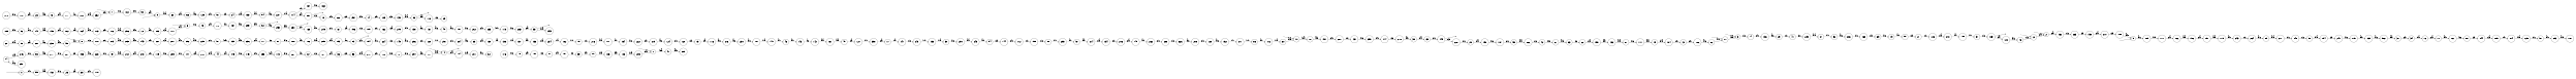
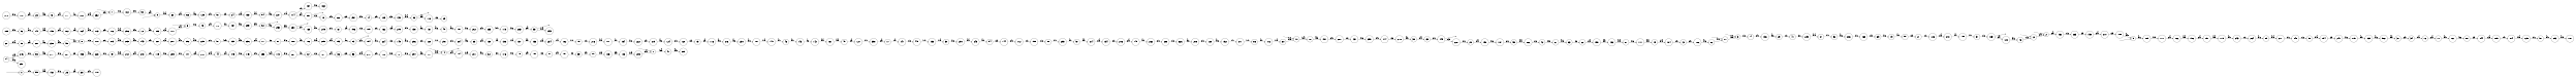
  digraph {
    rankdir=LR
    vcsn_context="lat<letterset<char_letters(abc)>, letterset<char_letters(abc)>>, b"
    node [shape=circle style=rounded]
    edge [arrowhead=vee arrowsize=.6]
    I0 [shape=point width=0 style=""]
    I1 [shape=point width=0 style=""]
    I2 [shape=point width=0 style=""]
    I3 [shape=point width=0 style=""]
    I4 [shape=point width=0 style=""]
    I5 [shape=point width=0 style=""]
    I6 [shape=point width=0 style=""]
    I7 [shape=point width=0 style=""]
    I8 [shape=point width=0 style=""]
    I9 [shape=point width=0 style=""]
    I10 [shape=point width=0 style=""]
    I11 [shape=point width=0 style=""]
    I12 [shape=point width=0 style=""]
    F4 [shape=point width=0 style=""]
    F33 [shape=point width=0 style=""]
    F56 [shape=point width=0 style=""]
    F83 [shape=point width=0 style=""]
    F92 [shape=point width=0 style=""]
    F169 [shape=point width=0 style=""]
    F249 [shape=point width=0 style=""]
    F250 [shape=point width=0 style=""]
    F297 [shape=point width=0 style=""]
    0 [width=0.5]
    1 [width=0.5]
    2 [width=0.5]
    3 [width=0.5]
    4 [width=0.5]
    5 [width=0.5]
    6 [width=0.5]
    7 [width=0.5]
    8 [width=0.5]
    9 [width=0.5]
    10 [width=0.5]
    11 [width=0.5]
    12 [width=0.5]
    13 [width=0.5]
    14 [width=0.5]
    15 [width=0.5]
    16 [width=0.5]
    17 [width=0.5]
    18 [width=0.5]
    19 [width=0.5]
    20 [width=0.5]
    21 [width=0.5]
    22 [width=0.5]
    23 [width=0.5]
    24 [width=0.5]
    25 [width=0.5]
    26 [width=0.5]
    27 [width=0.5]
    28 [width=0.5]
    29 [width=0.5]
    30 [width=0.5]
    31 [width=0.5]
    32 [width=0.5]
    33 [width=0.5]
    34 [width=0.5]
    35 [width=0.5]
    36 [width=0.5]
    37 [width=0.5]
    38 [width=0.5]
    39 [width=0.5]
    40 [width=0.5]
    41 [width=0.5]
    42 [width=0.5]
    43 [width=0.5]
    44 [width=0.5]
    45 [width=0.5]
    46 [width=0.5]
    47 [width=0.5]
    48 [width=0.5]
    49 [width=0.5]
    50 [width=0.5]
    51 [width=0.5]
    52 [width=0.5]
    53 [width=0.5]
    54 [width=0.5]
    55 [width=0.5]
    56 [width=0.5]
    57 [width=0.5]
    58 [width=0.5]
    59 [width=0.5]
    60 [width=0.5]
    61 [width=0.5]
    62 [width=0.5]
    63 [width=0.5]
    64 [width=0.5]
    65 [width=0.5]
    66 [width=0.5]
    67 [width=0.5]
    68 [width=0.5]
    69 [width=0.5]
    70 [width=0.5]
    71 [width=0.5]
    72 [width=0.5]
    73 [width=0.5]
    74 [width=0.5]
    75 [width=0.5]
    76 [width=0.5]
    77 [width=0.5]
    78 [width=0.5]
    79 [width=0.5]
    80 [width=0.5]
    81 [width=0.5]
    82 [width=0.5]
    83 [width=0.5]
    84 [width=0.5]
    85 [width=0.5]
    86 [width=0.5]
    87 [width=0.5]
    88 [width=0.5]
    89 [width=0.5]
    90 [width=0.5]
    91 [width=0.5]
    92 [width=0.5]
    93 [width=0.5]
    94 [width=0.5]
    95 [width=0.5]
    96 [width=0.5]
    97 [width=0.5]
    98 [width=0.5]
    99 [width=0.5]
    100 [width=0.5]
    101 [width=0.5]
    102 [width=0.5]
    103 [width=0.5]
    104 [width=0.5]
    105 [width=0.5]
    106 [width=0.5]
    107 [width=0.5]
    108 [width=0.5]
    109 [width=0.5]
    110 [width=0.5]
    111 [width=0.5]
    112 [width=0.5]
    113 [width=0.5]
    114 [width=0.5]
    115 [width=0.5]
    116 [width=0.5]
    117 [width=0.5]
    118 [width=0.5]
    119 [width=0.5]
    120 [width=0.5]
    121 [width=0.5]
    122 [width=0.5]
    123 [width=0.5]
    124 [width=0.5]
    125 [width=0.5]
    126 [width=0.5]
    127 [width=0.5]
    128 [width=0.5]
    n152 [label=729 width=0.5]
    130 [width=0.5]
    131 [width=0.5]
    132 [width=0.5]
    133 [width=0.5]
    134 [width=0.5]
    135 [width=0.5]
    136 [width=0.5]
    137 [width=0.5]
    138 [width=0.5]
    139 [width=0.5]
    140 [width=0.5]
    141 [width=0.5]
    142 [width=0.5]
    143 [width=0.5]
    144 [width=0.5]
    145 [width=0.5]
    146 [width=0.5]
    147 [width=0.5]
    148 [width=0.5]
    149 [width=0.5]
    n173 [label=350 width=0.5]
    151 [width=0.5]
    152 [width=0.5]
    153 [width=0.5]
    154 [width=0.5]
    155 [width=0.5]
    156 [width=0.5]
    157 [width=0.5]
    158 [width=0.5]
    159 [width=0.5]
    160 [width=0.5]
    161 [width=0.5]
    162 [width=0.5]
    163 [width=0.5]
    164 [width=0.5]
    165 [width=0.5]
    166 [width=0.5]
    167 [width=0.5]
    n191 [label=568 width=0.5]
    169 [width=0.5]
    170 [width=0.5]
    171 [width=0.5]
    172 [width=0.5]
    173 [width=0.5]
    174 [width=0.5]
    175 [width=0.5]
    176 [width=0.5]
    177 [width=0.5]
    178 [width=0.5]
    179 [width=0.5]
    180 [width=0.5]
    181 [width=0.5]
    182 [width=0.5]
    183 [width=0.5]
    184 [width=0.5]
    185 [width=0.5]
    186 [width=0.5]
    187 [width=0.5]
    188 [width=0.5]
    189 [width=0.5]
    190 [width=0.5]
    191 [width=0.5]
    192 [width=0.5]
    193 [width=0.5]
    194 [width=0.5]
    195 [width=0.5]
    196 [width=0.5]
    197 [width=0.5]
    198 [width=0.5]
    199 [width=0.5]
    200 [width=0.5]
    201 [width=0.5]
    202 [width=0.5]
    203 [width=0.5]
    204 [width=0.5]
    205 [width=0.5]
    206 [width=0.5]
    207 [width=0.5]
    208 [width=0.5]
    209 [width=0.5]
    210 [width=0.5]
    211 [width=0.5]
    212 [width=0.5]
    213 [width=0.5]
    214 [width=0.5]
    215 [width=0.5]
    216 [width=0.5]
    217 [width=0.5]
    218 [width=0.5]
    219 [width=0.5]
    220 [width=0.5]
    221 [width=0.5]
    222 [width=0.5]
    223 [width=0.5]
    224 [width=0.5]
    225 [width=0.5]
    n249 [label=626 width=0.5]
    227 [width=0.5]
    228 [width=0.5]
    229 [width=0.5]
    230 [width=0.5]
    231 [width=0.5]
    232 [width=0.5]
    233 [width=0.5]
    234 [width=0.5]
    235 [width=0.5]
    236 [width=0.5]
    237 [width=0.5]
    238 [width=0.5]
    239 [width=0.5]
    240 [width=0.5]
    241 [width=0.5]
    242 [width=0.5]
    243 [width=0.5]
    244 [width=0.5]
    245 [width=0.5]
    246 [width=0.5]
    247 [width=0.5]
-   248 [width=0.5]
+   248 [width=0.5 label=448]
    249 [width=0.5]
    250 [width=0.5]
    251 [width=0.5]
    252 [width=0.5]
    253 [width=0.5]
    254 [width=0.5]
    255 [width=0.5]
    256 [width=0.5]
    257 [width=0.5]
    258 [width=0.5]
    259 [width=0.5]
    260 [width=0.5]
    262 [width=0.5]
    263 [width=0.5]
    264 [width=0.5]
    265 [width=0.5]
    266 [width=0.5]
    267 [width=0.5]
    268 [width=0.5]
    269 [width=0.5]
    270 [width=0.5]
    271 [width=0.5]
    272 [width=0.5]
    273 [width=0.5]
    274 [width=0.5]
    275 [width=0.5]
    276 [width=0.5]
    277 [width=0.5]
    278 [width=0.5]
    279 [width=0.5]
    280 [width=0.5]
    281 [width=0.5]
    282 [width=0.5]
    283 [width=0.5]
    284 [width=0.5]
    285 [width=0.5]
    286 [width=0.5]
    287 [width=0.5]
    288 [width=0.5]
    289 [width=0.5]
    290 [width=0.5]
    291 [width=0.5]
    292 [width=0.5]
    293 [width=0.5]
    294 [width=0.5]
    295 [width=0.5]
    296 [width=0.5]
    297 [width=0.5]
    298 [width=0.5]
    299 [width=0.5]
    subgraph sub_1 {
      I0
      I1
      I2
      I3
      I4
      I5
      I6
      I7
      I8
      I9
      I10
      I11
      I12
      F4
      F33
      F56
      F83
      F92
      F169
      F249
      F250
      F297
    }
    subgraph sub_2 {
      0
      1
      2
      3
      4
      5
      6
      7
      8
      9
      10
      11
      12
      13
      14
      15
      16
      17
      18
      19
      20
      21
      22
      23
      24
      25
      26
      27
      28
      29
      30
      31
      32
      33
      34
      35
      36
      37
      38
      39
      40
      41
      42
      43
      44
      45
      46
      47
      48
      49
      50
      51
      52
      53
      54
      55
      56
      57
      58
      59
      60
      61
      62
      63
      64
      65
      66
      67
      68
      69
      70
      71
      72
      73
      74
      75
      76
      77
      78
      79
      80
      81
      82
      83
      84
      85
      86
      87
      88
      89
      90
      91
      92
      93
      94
      95
      96
      97
      98
      99
      100
      101
      102
      103
      104
      105
      106
      107
      108
      109
      110
      111
      112
      113
      114
      115
      116
      117
      118
      119
      120
      121
      122
      123
      124
      125
      126
      127
      128
      n152
      130
      131
      132
      133
      134
      135
      136
      137
      138
      139
      140
      141
      142
      143
      144
      145
      146
      147
      148
      149
      n173
      151
      152
      153
      154
      155
      156
      157
      158
      159
      160
      161
      162
      163
      164
      165
      166
      167
      n191
      169
      170
      171
      172
      173
      174
      175
      176
      177
      178
      179
      180
      181
      182
      183
      184
      185
      186
      187
      188
      189
      190
      191
      192
      193
      194
      195
      196
      197
      198
      199
      200
      201
      202
      203
      204
      205
      206
      207
      208
      209
      210
      211
      212
      213
      214
      215
      216
      217
      218
      219
      220
      221
      222
      223
      224
      225
      n249
      227
      228
      229
      230
      231
      232
      233
      234
      235
      236
      237
      238
      239
      240
      241
      242
      243
      244
      245
      246
      247
      248
      249
      250
      251
      252
      253
      254
      255
      256
      257
      258
      259
      260
      262
      263
      264
      265
      266
      267
      268
      269
      270
      271
      272
      273
      274
      275
      276
      277
      278
      279
      280
      281
      282
      283
      284
      285
      286
      287
      288
      289
      290
      291
      292
      293
      294
      295
      296
      297
      298
      299
    }
    I0 -> 0
    I1 -> 1
    I2 -> 2
    I3 -> 3
    I4 -> 4
    I5 -> 5
    I6 -> 6
    I7 -> 7
    I8 -> 8
    I9 -> 9
    I10 -> 10
    I11 -> 11
    I12 -> 12
    0 -> 99 [label="b|b"]
    1 -> 47 [label="b|a"]
    2 -> 252 [label="c|a"]
    3 -> 74 [label="c|c"]
    4 -> F4
    4 -> 184 [label="c|a"]
    5 -> 109 [label="a|c"]
    6 -> 43 [label="b|c"]
    7 -> 160 [label="b|c"]
    8 -> 110 [label="c|c"]
    9 -> 62 [label="a|a"]
    10 -> 78 [label="b|a"]
    11 -> 3 [label="a|a"]
    12 -> 2 [label="c|a"]
    13 -> 106 [label="c|b"]
    14 -> 123 [label="c|b"]
    15 -> 104 [label="b|a"]
    16 -> 71 [label="c|a"]
    17 -> 247 [label="b|a"]
    18 -> 260 [label="b|b"]
    19 -> 95 [label="a|b"]
    20 -> 50 [label="b|a"]
    21 -> 126 [label="b|c"]
    22 -> 158 [label="c|a"]
    23 -> 48 [label="a|b"]
    24 -> 133 [label="c|a"]
    26 -> 68 [label="c|a"]
    27 -> 52 [label="b|b"]
    28 -> 190 [label="b|a"]
    29 -> 41 [label="b|c"]
    30 -> 290 [label="b|c"]
    31 -> 34 [label="c|b"]
+   32 -> 176 [label="c|c"]
    33 -> F33
    33 -> 283 [label="b|a"]
    34 -> 16 [label="b|a"]
    35 -> 130 [label="c|a"]
    36 -> 53 [label="c|b"]
    37 -> 169 [label="c|c"]
    38 -> 65 [label="b|a"]
    39 -> 89 [label="a|a"]
    40 -> 127 [label="c|a"]
    41 -> 225 [label="c|c"]
    42 -> 67 [label="b|b"]
    43 -> 170 [label="c|a"]
    44 -> 275 [label="c|a"]
    45 -> 197 [label="a|c"]
    46 -> 146 [label="a|b"]
    47 -> 209 [label="a|b"]
    48 -> 171 [label="c|a"]
    49 -> 242 [label="a|a"]
    50 -> 281 [label="c|a"]
    51 -> 293 [label="a|b"]
    52 -> 286 [label="a|c"]
    53 -> 270 [label="b|a"]
    54 -> 144 [label="c|b"]
    55 -> 8 [label="a|b"]
    56 -> F56
    56 -> 118 [label="a|a"]
    57 -> 214 [label="a|a"]
    58 -> 154 [label="b|a"]
    59 -> 266 [label="a|a"]
    60 -> 10 [label="a|a"]
    61 -> 196 [label="c|a"]
    62 -> 66 [label="c|a"]
    63 -> 22 [label="c|c"]
    64 -> 121 [label="c|c"]
    65 -> 249 [label="c|c"]
    66 -> 125 [label="a|c"]
    67 -> 63 [label="a|b"]
    68 -> 178 [label="c|b"]
    69 -> 19 [label="b|c"]
    70 -> 294 [label="b|c"]
    71 -> 167 [label="a|b"]
    72 -> 203 [label="a|b"]
    73 -> 116 [label="c|a"]
    74 -> 136 [label="c|b"]
    75 -> 198 [label="c|a"]
    76 -> 12 [label="c|c"]
    77 -> 87 [label="c|c"]
    78 -> 191 [label="a|b"]
    79 -> 216 [label="b|c"]
    80 -> 157 [label="b|a"]
    81 -> 111 [label="b|c"]
    82 -> 11 [label="a|b"]
    83 -> F83
    83 -> 194 [label="c|b"]
    84 -> 246 [label="c|a"]
    85 -> 211 [label="a|a"]
    86 -> 212 [label="a|b"]
    87 -> 180 [label="b|c"]
    88 -> 244 [label="c|b"]
    89 -> 183 [label="b|a"]
    90 -> 9 [label="c|a"]
    91 -> 24 [label="c|b"]
    92 -> F92
    92 -> 259 [label="a|c"]
    93 -> 277 [label="a|b"]
    94 -> 227 [label="a|c"]
    95 -> 21 [label="c|b"]
    96 -> 141 [label="a|c"]
    97 -> 235 [label="b|b"]
    98 -> 295 [label="b|b"]
    99 -> 192 [label="a|a"]
    100 -> 23 [label="c|a"]
    101 -> 254 [label="a|b"]
    102 -> 164 [label="b|a"]
    103 -> 205 [label="b|a"]
    104 -> 13 [label="b|b"]
    105 -> 274 [label="b|b"]
    106 -> 82 [label="a|c"]
    107 -> 140 [label="b|a"]
    108 -> 70 [label="b|b"]
    109 -> 177 [label="b|b"]
    110 -> 213 [label="c|c"]
    111 -> 15 [label="a|a"]
    112 -> 256 [label="a|a"]
    113 -> 112 [label="c|b"]
    114 -> 284 [label="b|b"]
    114 -> 297 [label="c|a"]
    115 -> 265 [label="b|c"]
    116 -> 276 [label="a|c"]
    117 -> 6 [label="c|a"]
    118 -> 25 [label="c|c"]
    119 -> 289 [label="b|c"]
    120 -> 73 [label="c|b"]
    121 -> 36 [label="c|a"]
    122 -> 76 [label="a|b"]
    123 -> 139 [label="c|b"]
    124 -> 120 [label="c|c"]
    125 -> 91 [label="c|b"]
    126 -> 278 [label="c|a"]
    127 -> n173 [label="b|b"]
    128 -> 152 [label="a|c"]
    n152 -> 51 [label="b|c"]
    130 -> 135 [label="a|a"]
    131 -> 45 [label="a|c"]
    132 -> 81 [label="a|a"]
    133 -> 94 [label="a|a"]
    134 -> 206 [label="c|c"]
    135 -> 137 [label="b|a"]
    136 -> 29 [label="a|c"]
    137 -> 253 [label="a|a"]
    138 -> 131 [label="a|c"]
    139 -> 56 [label="a|a"]
    140 -> 46 [label="a|b"]
    141 -> 199 [label="a|a"]
    142 -> 161 [label="a|a"]
    143 -> 221 [label="b|b"]
    144 -> 172 [label="c|b"]
    145 -> 258 [label="b|b"]
    146 -> 142 [label="a|c"]
    147 -> 200 [label="c|a"]
    148 -> 262 [label="a|b"]
    149 -> 296 [label="a|c"]
    n173 -> 17 [label="c|a"]
    151 -> 179 [label="a|a"]
    152 -> 271 [label="b|b"]
    153 -> 223 [label="a|c"]
    154 -> 241 [label="c|b"]
    155 -> 210 [label="c|a"]
    156 -> 151 [label="c|a"]
    157 -> 39 [label="c|c"]
    158 -> 132 [label="a|a"]
    159 -> 37 [label="b|b"]
    160 -> 90 [label="b|b"]
    161 -> 40 [label="a|a"]
    162 -> 279 [label="c|a"]
    164 -> 113 [label="a|b"]
    165 -> 215 [label="a|b"]
    166 -> 156 [label="a|a"]
    167 -> 88 [label="b|c"]
    n191 -> 31 [label="a|a"]
    169 -> F169
    169 -> 122 [label="c|a"]
    170 -> 237 [label="a|b"]
    171 -> 282 [label="a|c"]
    172 -> 195 [label="b|c"]
    173 -> 267 [label="b|c"]
    174 -> 218 [label="c|c"]
    175 -> 239 [label="a|b"]
    176 -> 75 [label="b|c"]
    177 -> 166 [label="c|a"]
    179 -> 243 [label="a|b"]
    180 -> 186 [label="a|b"]
    182 -> 79 [label="b|b"]
    183 -> 103 [label="a|a"]
    184 -> 201 [label="b|a"]
    185 -> 96 [label="b|b"]
    186 -> 285 [label="b|a"]
    187 -> 59 [label="c|c"]
    188 -> 5 [label="a|b"]
    189 -> 162 [label="c|c"]
    190 -> 187 [label="b|c"]
    191 -> 280 [label="c|b"]
    192 -> 26 [label="b|c"]
    193 -> 83 [label="a|c"]
    194 -> 224 [label="a|c"]
    195 -> 98 [label="c|c"]
    196 -> 189 [label="c|c"]
    197 -> 202 [label="b|c"]
    198 -> 80 [label="c|c"]
    199 -> 102 [label="c|a"]
    200 -> 44 [label="b|a"]
    201 -> 32 [label="a|c"]
    202 -> 233 [label="c|b"]
    203 -> 117 [label="c|a"]
    204 -> 35 [label="a|c"]
    205 -> 1 [label="b|a"]
    206 -> 148 [label="c|a"]
    207 -> 292 [label="a|b"]
    208 -> 128 [label="c|c"]
    210 -> 188 [label="c|b"]
    211 -> 240 [label="b|c"]
    212 -> 60 [label="b|a"]
    213 -> 269 [label="a|b"]
    214 -> 134 [label="c|a"]
    215 -> 61 [label="c|c"]
    216 -> 101 [label="a|a"]
    217 -> 4 [label="a|a"]
    218 -> 38 [label="a|b"]
    219 -> 124 [label="a|c"]
    220 -> 291 [label="b|b"]
    221 -> 207 [label="c|a"]
    222 -> 219 [label="c|b"]
    223 -> 49 [label="b|c"]
    224 -> 149 [label="c|c"]
    225 -> 27 [label="a|a"]
    n249 -> 208 [label="a|c"]
    227 -> 114 [label="b|a"]
    228 -> 28 [label="b|c"]
    229 -> 97 [label="c|c"]
    230 -> 107 [label="a|c"]
    231 -> 298 [label="b|c"]
    232 -> 7 [label="b|b"]
    233 -> 115 [label="b|b"]
    234 -> 182 [label="b|a"]
    235 -> 236 [label="a|b"]
    236 -> 77 [label="c|a"]
    237 -> 299 [label="a|b"]
    238 -> 55 [label="a|b"]
    239 -> n191 [label="a|c"]
    240 -> 58 [label="c|c"]
    241 -> 175 [label="b|c"]
    242 -> 273 [label="c|a"]
    243 -> 264 [label="b|c"]
    244 -> 105 [label="c|a"]
    245 -> 54 [label="a|b"]
    246 -> 93 [label="b|c"]
    247 -> 248 [label="c|c"]
    248 -> 255 [label="b|b"]
    249 -> F249
    249 -> 228 [label="c|b"]
    250 -> F250
    250 -> 165 [label="c|b"]
-   251 -> 84 [label="a|c"]
+   84 -> 251 [label="a|c"]
    252 -> 263 [label="c|c"]
    253 -> 234 [label="c|a"]
    254 -> 222 [label="b|c"]
    255 -> 30 [label="b|a"]
    256 -> 72 [label="b|b"]
    257 -> 14 [label="b|b"]
    258 -> 173 [label="b|a"]
    259 -> 250 [label="a|a"]
    260 -> 257 [label="c|b"]
    262 -> 288 [label="c|c"]
    263 -> 155 [label="c|b"]
    264 -> 85 [label="a|c"]
    265 -> 33 [label="c|a"]
    266 -> 42 [label="c|c"]
    267 -> 64 [label="a|b"]
    268 -> 69 [label="c|b"]
    269 -> 143 [label="a|b"]
    270 -> 108 [label="c|b"]
    271 -> 86 [label="b|b"]
    272 -> 100 [label="b|c"]
    273 -> 119 [label="b|b"]
    274 -> n152 [label="b|a"]
    275 -> 145 [label="b|c"]
    276 -> 230 [label="a|c"]
    277 -> 287 [label="b|c"]
    278 -> 159 [label="a|a"]
    279 -> 138 [label="b|b"]
    280 -> 231 [label="b|c"]
    281 -> 238 [label="a|c"]
    282 -> 232 [label="b|a"]
    284 -> 163 [label="b|c"]
    285 -> 193 [label="b|a"]
    286 -> 268 [label="b|c"]
    287 -> 153 [label="c|b"]
    288 -> n249 [label="c|c"]
    289 -> 147 [label="b|c"]
    290 -> 245 [label="a|a"]
    291 -> 204 [label="c|c"]
    292 -> 229 [label="a|b"]
    293 -> 181 [label="a|b"]
    294 -> 217 [label="a|b"]
    295 -> 57 [label="a|b"]
    296 -> 220 [label="c|c"]
    297 -> F297
    297 -> 18 [label="c|c"]
    298 -> 174 [label="b|b"]
    299 -> 92 [label="a|a"]
  }
